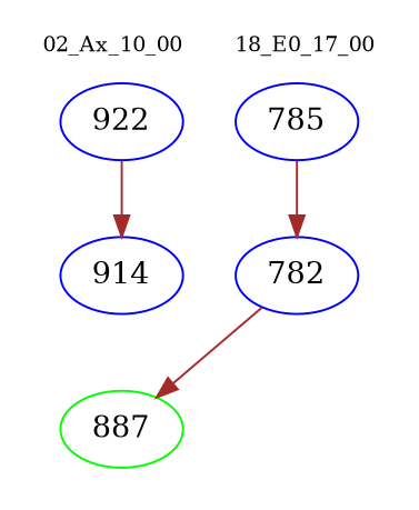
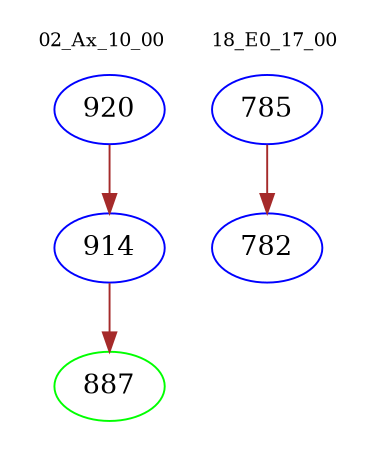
  digraph {
    node [color=blue]
    edge [color=brown]
-   n1 [label=922]
+   n1 [label=920]
    n2 [label=914]
    n3 [color=green label=887]
    n4 [label=785]
    n5 [label=782]
    subgraph cluster_1 {
      color=white
      fontsize=10
      label="02_Ax_10_00"
      n1
      n2
      n3
    }
    subgraph cluster_2 {
      color=white
      fontsize=10
      label="18_E0_17_00"
      n4
      n5
    }
    n1 -> n2
-   n5 -> n3
+   n2 -> n3
    n4 -> n5
  }
